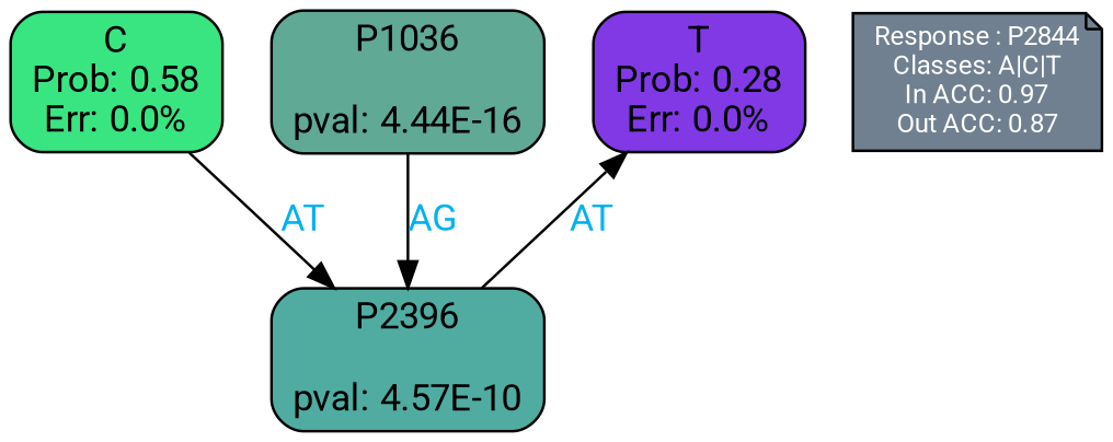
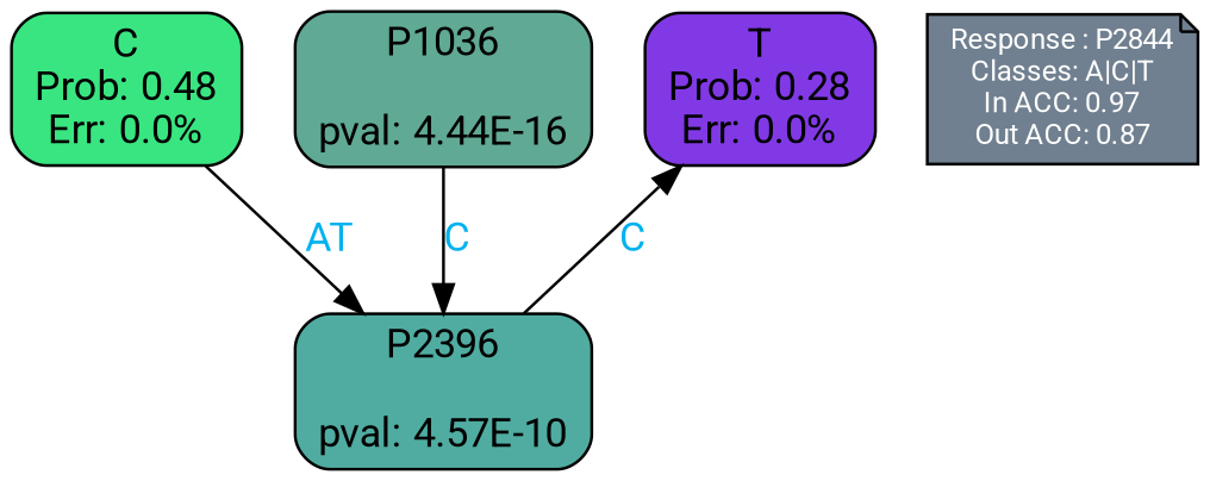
  digraph {
    fontname=Roboto
    ranksep=equally
    splines=polylines
    node [color=black fontname=Roboto shape=box style="filled, rounded"]
    edge [fontcolor=deepskyblue2 fontname=Roboto]
-   n1 [fillcolor="#39e581" label="C\nProb: 0.58\nErr: 0.0%"]
+   n1 [fillcolor="#39e581" label="C\nProb: 0.48\nErr: 0.0%"]
    n2 [fillcolor="#8139e5" label="T\nProb: 0.28\nErr: 0.0%"]
    n3 [align=left fillcolor=slategray fontcolor=white fontsize=10 label="Response : P2844\nClasses: A|C|T\nIn ACC: 0.97\nOut ACC: 0.87\n" shape=note style=filled]
    n4 [fillcolor="#60a995" label="P1036\n\npval: 4.44E-16"]
    n5 [fillcolor="#50aca1" label="P2396\n\npval: 4.57E-10"]
    subgraph sub_1 {
      rank=same
      n1
      n2
    }
    subgraph sub_2 {
      rank=same
      n3
      n4
    }
    n1 -> n5 [label=AT]
-   n4 -> n5 [label=AG]
-   n5 -> n2 [label=AT]
+   n4 -> n5 [label=C]
+   n5 -> n2 [label=C]
  }
